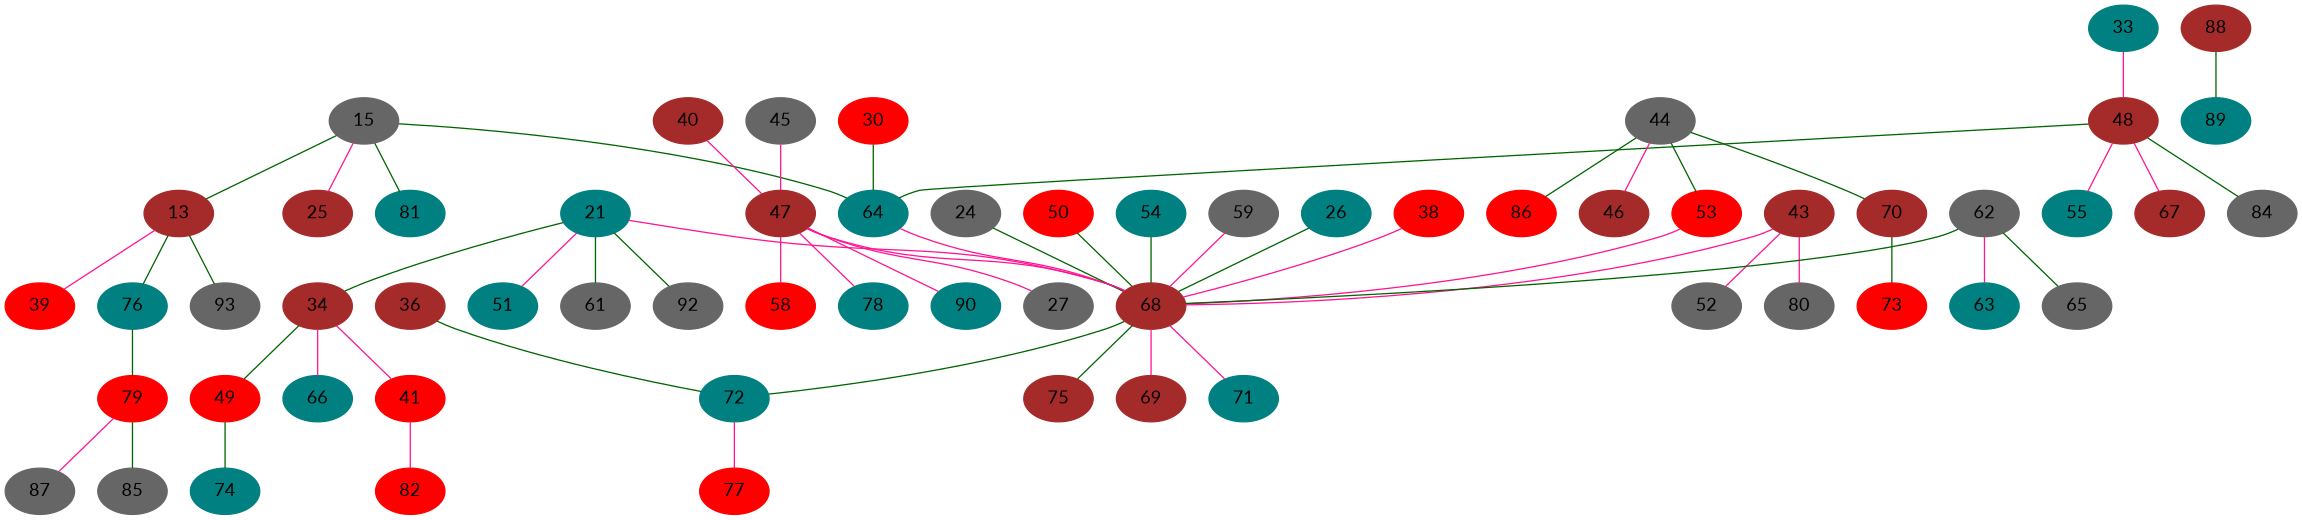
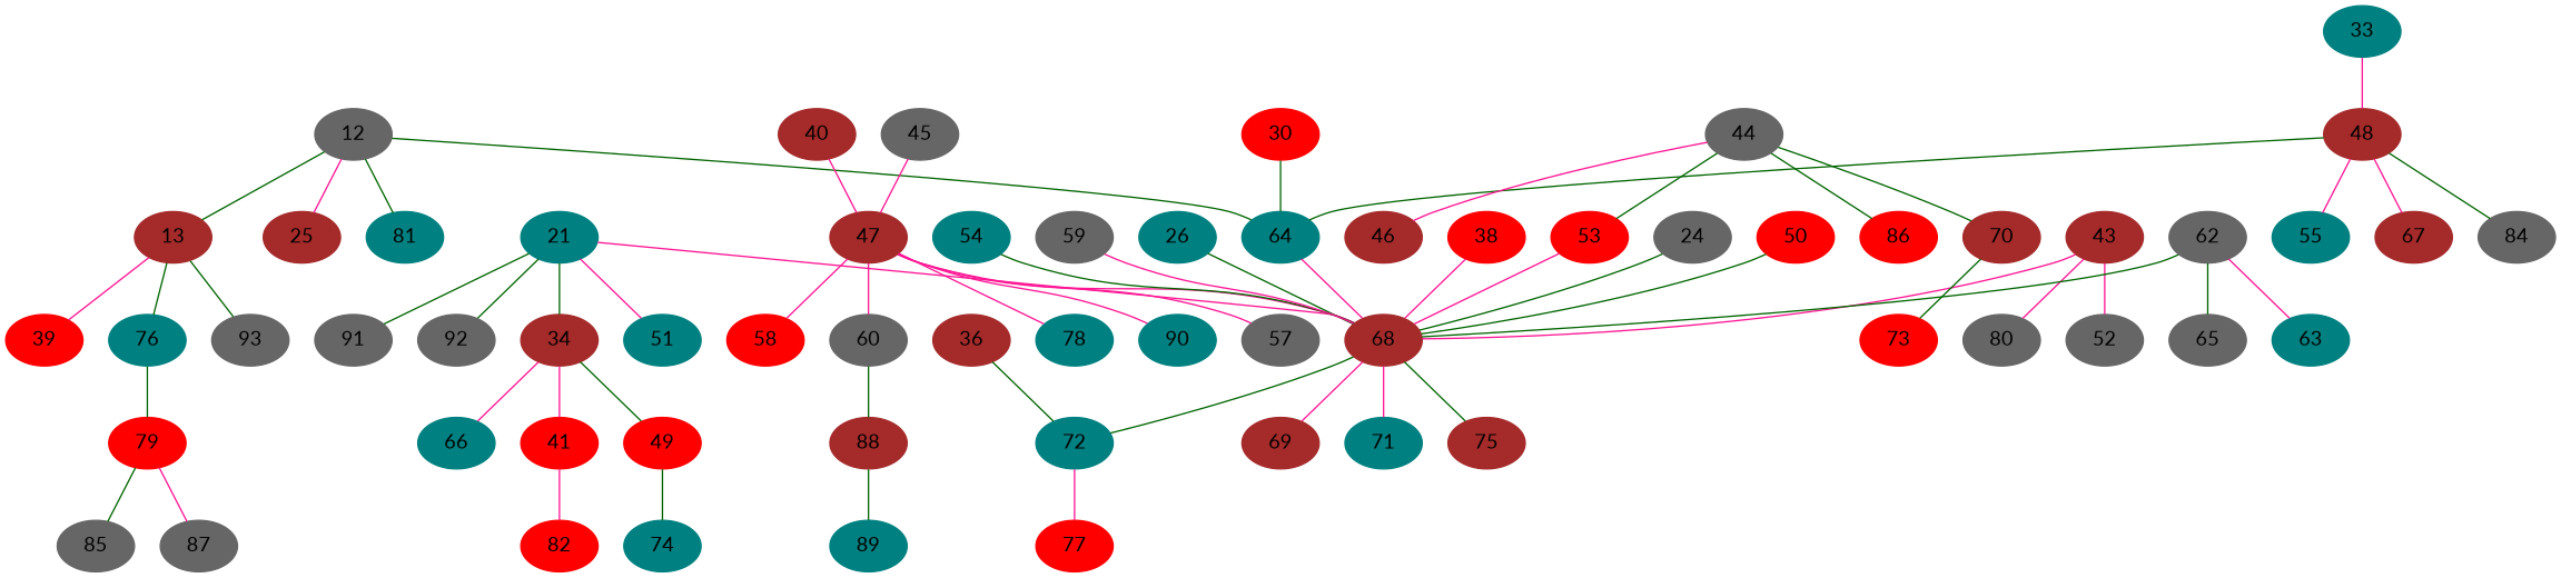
  graph {
    fontname=Lato
    node [color=gray40 fontname=Lato style=filled]
    edge [color=deeppink fontname=Lato]
    13 [color=brown]
-   12 [label=15]
+   12
    25 [color=brown]
    64 [color=teal super="+28"]
    81 [color=teal]
    39 [color=red]
    76 [color=teal]
    n8 [label=93]
    68 [color=brown super="+4+7+2+11+20+32+31"]
    79 [color=red]
    21 [color=teal super="+8"]
    n12 [label=92]
    34 [color=brown]
    51 [color=teal]
-   61
+   61 [label=91]
    41 [color=red]
    49 [color=red]
    66 [color=teal]
    72 [color=teal super="+23+27"]
    69 [color=brown]
    71 [color=teal]
    75 [color=brown]
    24
    26 [color=teal]
    30 [color=red]
    48 [color=brown super="+19"]
    55 [color=teal]
    67 [color=brown]
    84
    33 [color=teal]
    82 [color=red]
    74 [color=teal]
    77 [color=red]
    36 [color=brown]
    38 [color=red]
    47 [color=brown super="+37+35"]
-   57 [label=27]
+   57
    58 [color=red]
+   60
    78 [color=teal]
    90 [color=teal]
    40 [color=brown]
    43 [color=brown]
    52
    80
    46 [color=brown]
    44
    53 [color=red super="+42"]
    70 [color=brown]
    86 [color=red]
    73 [color=red]
    45
    88 [color=brown]
    50 [color=red]
    54 [color=teal]
    59
    89 [color=teal]
    62 [super="+18"]
    63 [color=teal]
    65
    85
    87
    13 -- 39
    13 -- 76 [color=darkgreen]
    13 -- n8 [color=darkgreen]
    12 -- 13 [color=darkgreen]
    12 -- 25
    12 -- 64 [color=darkgreen]
    12 -- 81 [color=darkgreen]
    64 -- 68
    76 -- 79 [color=darkgreen]
    68 -- 72 [color=darkgreen]
    68 -- 69
    68 -- 71
    68 -- 75 [color=darkgreen]
    79 -- 85 [color=darkgreen]
    79 -- 87
    21 -- 68
    21 -- n12 [color=darkgreen]
    21 -- 34 [color=darkgreen]
    21 -- 51
    21 -- 61 [color=darkgreen]
    34 -- 41
    34 -- 49 [color=darkgreen]
    34 -- 66
    41 -- 82
    49 -- 74 [color=darkgreen]
    72 -- 77
    24 -- 68 [color=darkgreen]
    26 -- 68 [color=darkgreen]
    30 -- 64 [color=darkgreen]
    48 -- 64 [color=darkgreen]
    48 -- 55
    48 -- 67
    48 -- 84 [color=darkgreen]
    33 -- 48
    36 -- 72 [color=darkgreen]
    38 -- 68
    47 -- 68
    47 -- 57
    47 -- 58
+   47 -- 60
    47 -- 78
    47 -- 90
+   60 -- 88 [color=darkgreen]
    40 -- 47
    43 -- 68
    43 -- 52
    43 -- 80
    44 -- 46
    44 -- 53 [color=darkgreen]
    44 -- 70 [color=darkgreen]
    44 -- 86 [color=darkgreen]
    53 -- 68
    70 -- 73 [color=darkgreen]
    45 -- 47
    88 -- 89 [color=darkgreen]
    50 -- 68 [color=darkgreen]
    54 -- 68 [color=darkgreen]
    59 -- 68
    62 -- 68 [color=darkgreen]
    62 -- 63
    62 -- 65 [color=darkgreen]
  }
